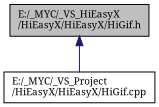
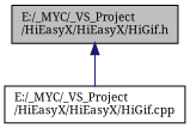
  digraph {
    fontname="Noto Serif"
    node [color=black fontname="Noto Serif" fontsize=10 shape=record style=filled]
-   n1 [fillcolor=grey75 fontcolor=black height=0.2 label="E:/_MYC/_VS_HiEasyX\l/HiEasyX/HiEasyX/HiGif.h" width=0.4]
+   n1 [fillcolor=grey75 fontcolor=black height=0.2 label="E:/_MYC/_VS_Project\l/HiEasyX/HiEasyX/HiGif.h" width=0.4]
    n2 [fillcolor=white height=0.2 label="E:/_MYC/_VS_Project\l/HiEasyX/HiEasyX/HiGif.cpp" width=0.4]
    n1 -> n2 [color=midnightblue dir=back fontname="Noto Serif" fontsize=10 labelfontname=Helvetica labelfontsize=10 style=solid]
  }
